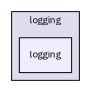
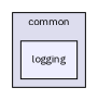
  digraph {
    compound=true
    fontname="IBM Plex Sans"
    n1 [fillcolor="#eeeeff" fontname="IBM Plex Sans" fontsize=10 label=logging pencolor=black shape=box style=filled]
    subgraph cluster_1 {
      bgcolor="#ddddee"
      fontsize=10
-     label=logging
+     label=common
      pencolor=black
      n1
    }
  }
